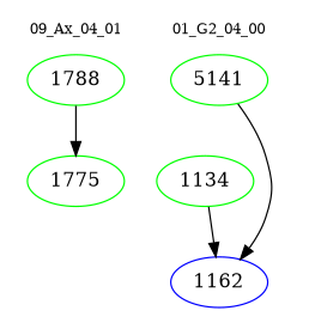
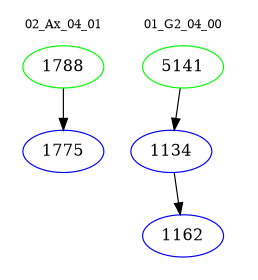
  digraph {
    node [color=blue]
    edge [color=black]
    n1 [color=green label=1788]
-   n2 [color=green label=1775]
+   n2 [label=1775]
    n3 [color=green label=5141]
-   n4 [color=green label=1134]
+   n4 [label=1134]
    n5 [label=1162]
    subgraph cluster_1 {
      color=white
      fontsize=10
-     label="09_Ax_04_01"
+     label="02_Ax_04_01"
      n1
      n2
    }
    subgraph cluster_2 {
      color=white
      fontsize=10
      label="01_G2_04_00"
      n3
      n4
      n5
    }
    n1 -> n2
-   n3 -> n5
+   n3 -> n4
    n4 -> n5
  }
